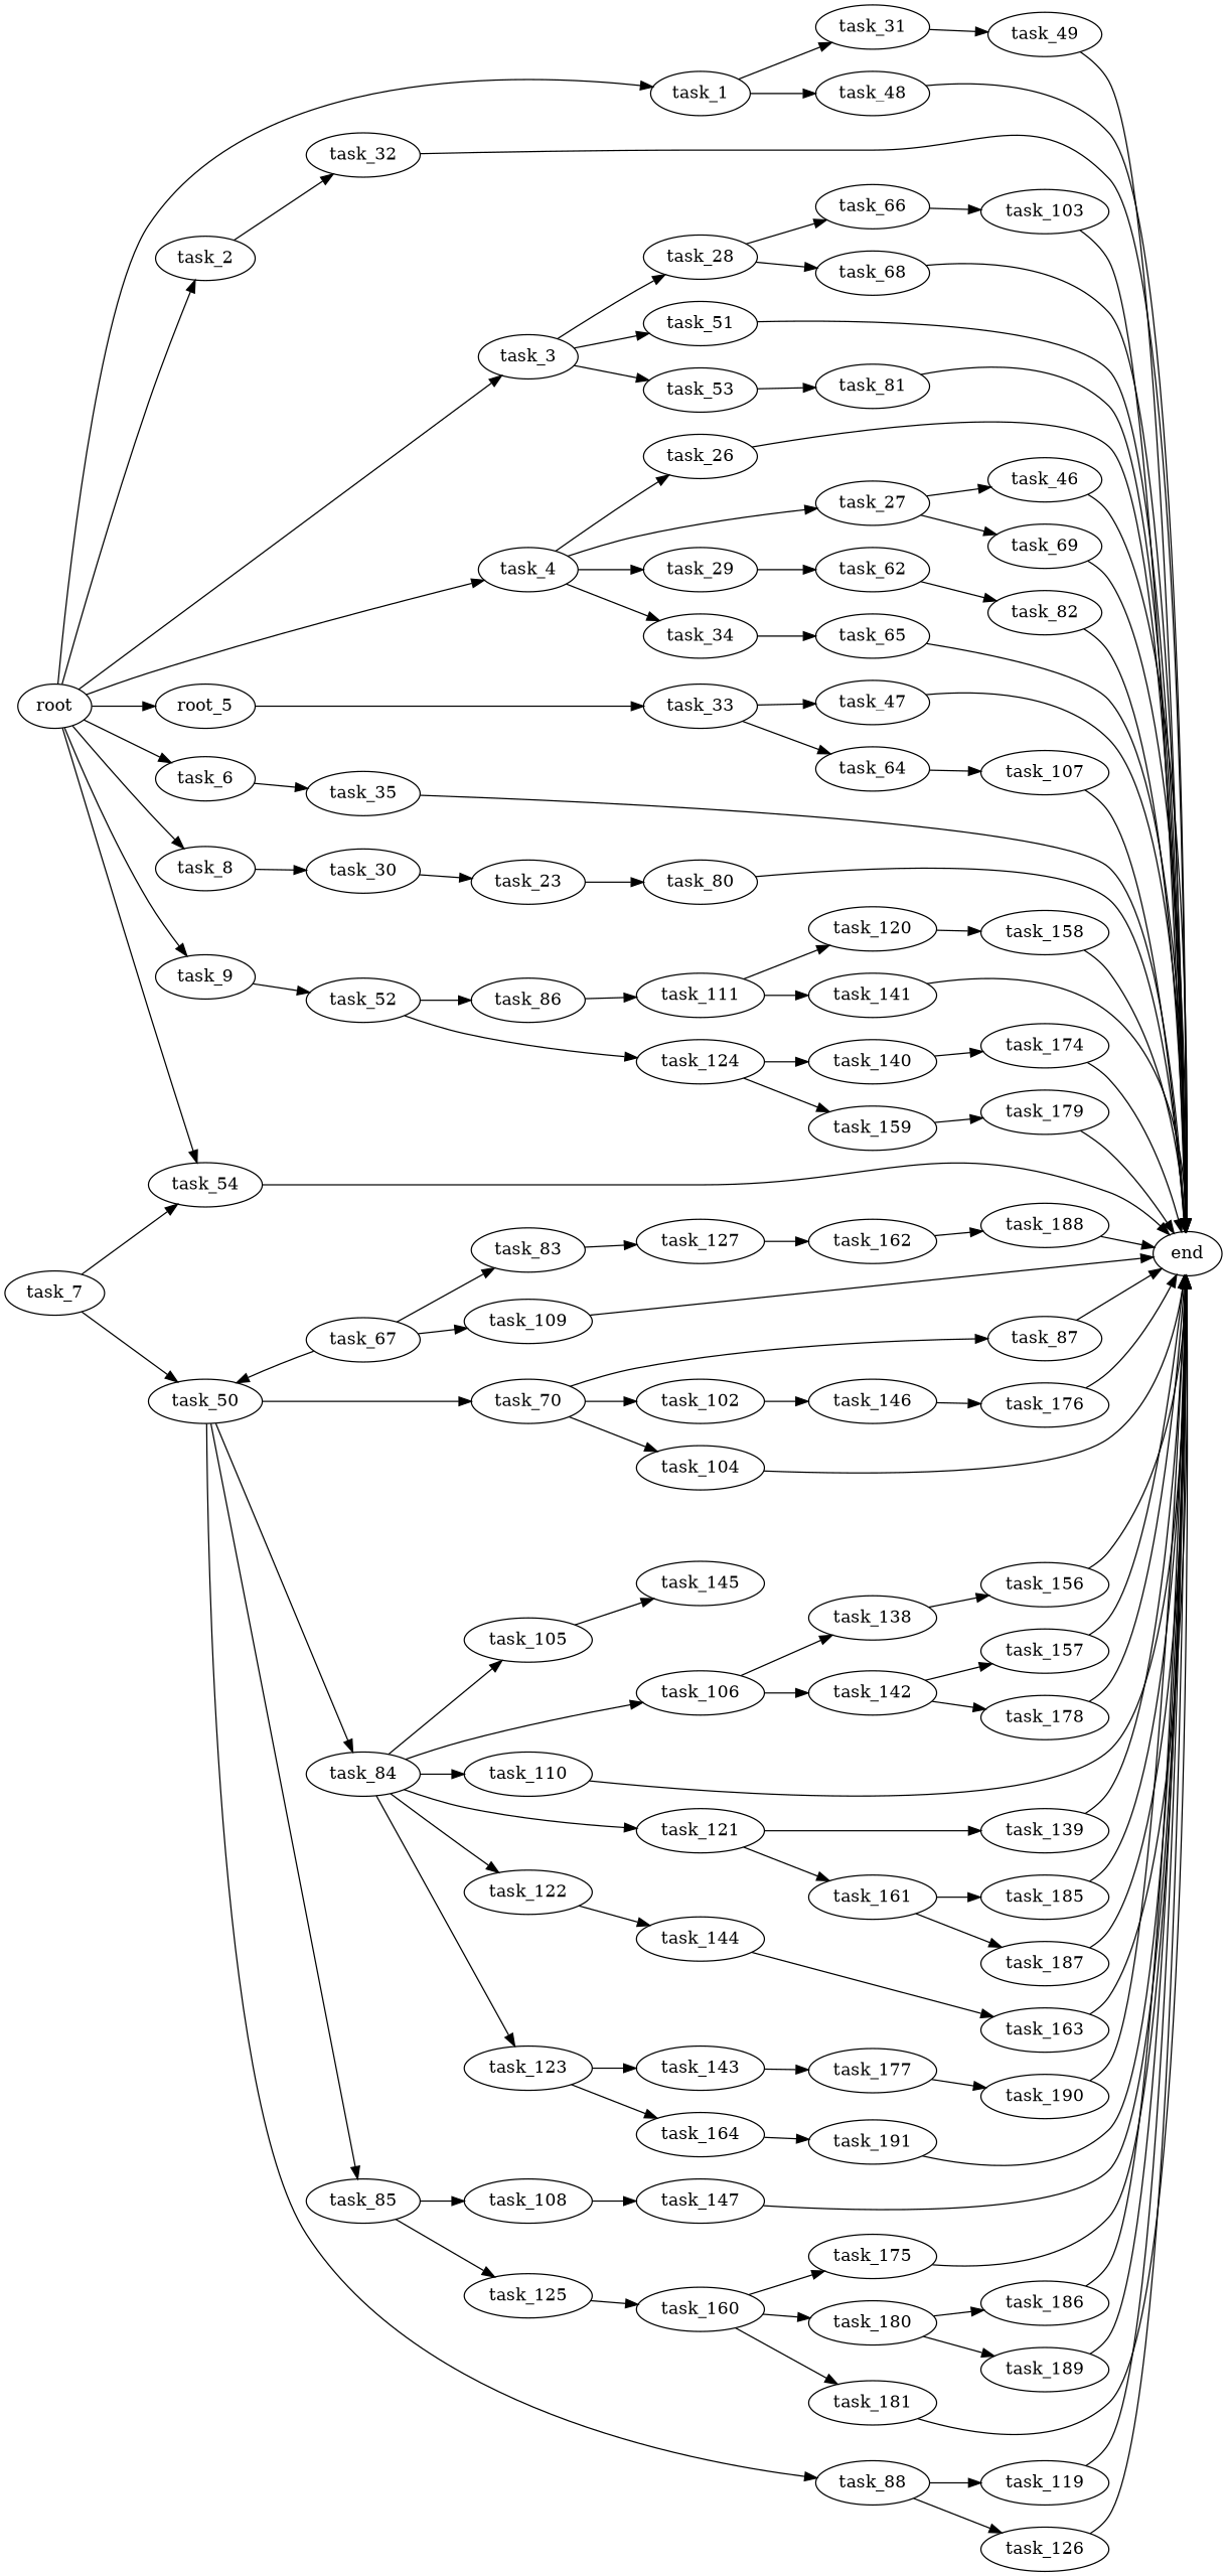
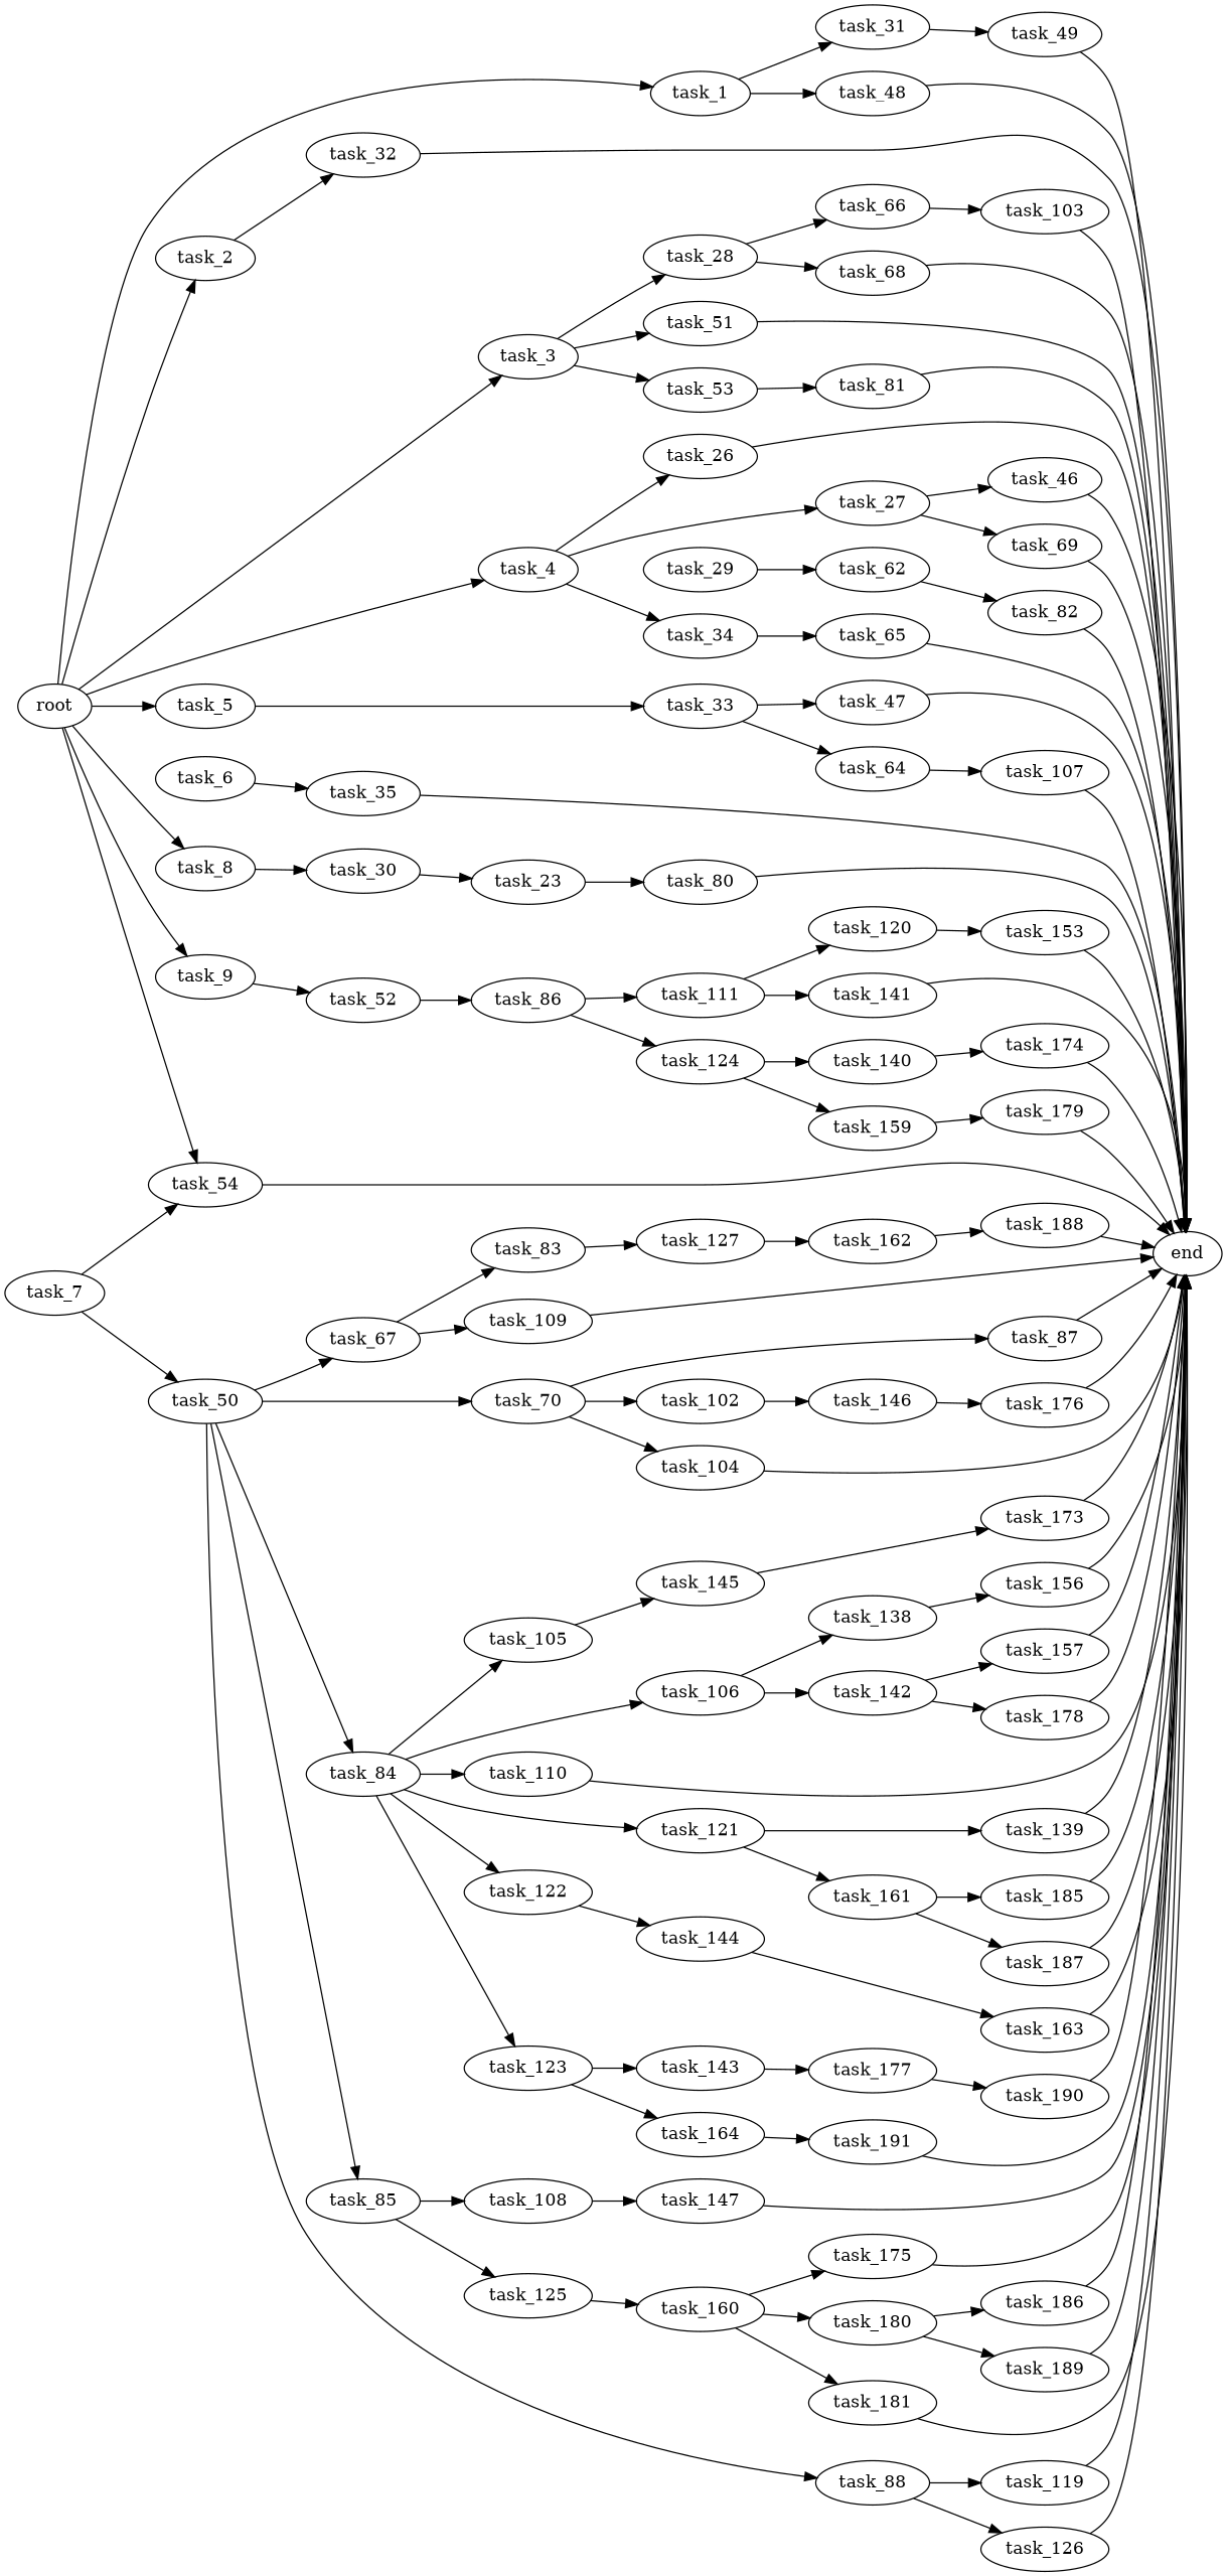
  digraph {
    rankdir=LR
    root
    task_1
    task_2
    task_3
    task_4
-   task_5 [label=root_5]
+   task_5
    task_6
    task_8
    task_9
    task_54
    task_31
    task_48
    task_32
    task_28
    task_51
    task_53
    task_26
    task_27
    task_29
    task_34
    task_33
    task_35
    task_7
    task_50
    task_30
    task_52
    task_49
    end
    task_66
    task_68
    task_81
    task_46
    task_69
    task_62
    task_65
    task_47
    task_64
    task_67
    task_70
    task_84
    task_85
    task_88
    n43 [label=task_23]
    task_86
    task_103
    task_82
    task_80
    task_107
    task_83
    task_109
    task_87
    task_102
    task_104
    task_105
    task_106
    task_110
    task_121
    task_122
    task_123
    task_108
    task_125
    task_119
    task_126
    task_111
    task_124
    task_127
    task_146
    task_162
    task_145
    task_138
    task_142
    task_139
    task_161
    task_144
    task_143
    task_164
    task_147
    task_160
    task_120
    task_141
    task_140
    task_159
    task_176
+   task_173
    task_156
    task_157
    task_178
-   task_158
+   task_158 [label=task_153]
    task_185
    task_187
    task_163
    task_177
    task_191
    task_174
    task_179
    task_175
    task_180
    task_181
    task_188
    task_190
    task_186
    task_189
    root -> task_1
    root -> task_2
    root -> task_3
    root -> task_4
    root -> task_5
-   root -> task_6
    root -> task_8
    root -> task_9
    root -> task_54
    task_1 -> task_31
    task_1 -> task_48
    task_2 -> task_32
    task_3 -> task_28
    task_3 -> task_51
    task_3 -> task_53
    task_4 -> task_26
    task_4 -> task_27
-   task_4 -> task_29
    task_4 -> task_34
    task_5 -> task_33
    task_6 -> task_35
    task_8 -> task_30
    task_9 -> task_52
    task_54 -> end
    task_31 -> task_49
    task_48 -> end
    task_32 -> end
    task_28 -> task_66
    task_28 -> task_68
    task_51 -> end
    task_53 -> task_81
    task_26 -> end
    task_27 -> task_46
    task_27 -> task_69
    task_29 -> task_62
    task_34 -> task_65
    task_33 -> task_47
    task_33 -> task_64
    task_35 -> end
    task_7 -> task_54
    task_7 -> task_50
-   task_67 -> task_50
+   task_50 -> task_67
    task_50 -> task_70
    task_50 -> task_84
    task_50 -> task_85
    task_50 -> task_88
    task_30 -> n43
    task_52 -> task_86
    task_49 -> end
    task_66 -> task_103
    task_68 -> end
    task_81 -> end
    task_46 -> end
    task_69 -> end
    task_62 -> task_82
    task_65 -> end
    task_47 -> end
    task_64 -> task_107
    task_67 -> task_83
    task_67 -> task_109
    task_70 -> task_87
    task_70 -> task_102
    task_70 -> task_104
    task_84 -> task_105
    task_84 -> task_106
    task_84 -> task_110
    task_84 -> task_121
    task_84 -> task_122
    task_84 -> task_123
    task_85 -> task_108
    task_85 -> task_125
    task_88 -> task_119
    task_88 -> task_126
    n43 -> task_80
    task_86 -> task_111
-   task_52 -> task_124
+   task_86 -> task_124
    task_103 -> end
    task_82 -> end
    task_80 -> end
    task_107 -> end
    task_83 -> task_127
    task_109 -> end
    task_87 -> end
    task_102 -> task_146
    task_104 -> end
    task_105 -> task_145
    task_106 -> task_138
    task_106 -> task_142
    task_110 -> end
    task_121 -> task_139
    task_121 -> task_161
    task_122 -> task_144
    task_123 -> task_143
    task_123 -> task_164
    task_108 -> task_147
    task_125 -> task_160
    task_119 -> end
    task_126 -> end
    task_111 -> task_120
    task_111 -> task_141
    task_124 -> task_140
    task_124 -> task_159
    task_127 -> task_162
    task_146 -> task_176
    task_162 -> task_188
+   task_145 -> task_173
    task_138 -> task_156
    task_142 -> task_157
    task_142 -> task_178
    task_139 -> end
    task_161 -> task_185
    task_161 -> task_187
    task_144 -> task_163
    task_143 -> task_177
    task_164 -> task_191
    task_147 -> end
    task_160 -> task_175
    task_160 -> task_180
    task_160 -> task_181
    task_120 -> task_158
    task_141 -> end
    task_140 -> task_174
    task_159 -> task_179
    task_176 -> end
+   task_173 -> end
    task_156 -> end
    task_157 -> end
    task_178 -> end
    task_158 -> end
    task_185 -> end
    task_187 -> end
    task_163 -> end
    task_177 -> task_190
    task_191 -> end
    task_174 -> end
    task_179 -> end
    task_175 -> end
    task_180 -> task_186
    task_180 -> task_189
    task_181 -> end
    task_188 -> end
    task_190 -> end
    task_186 -> end
    task_189 -> end
  }
